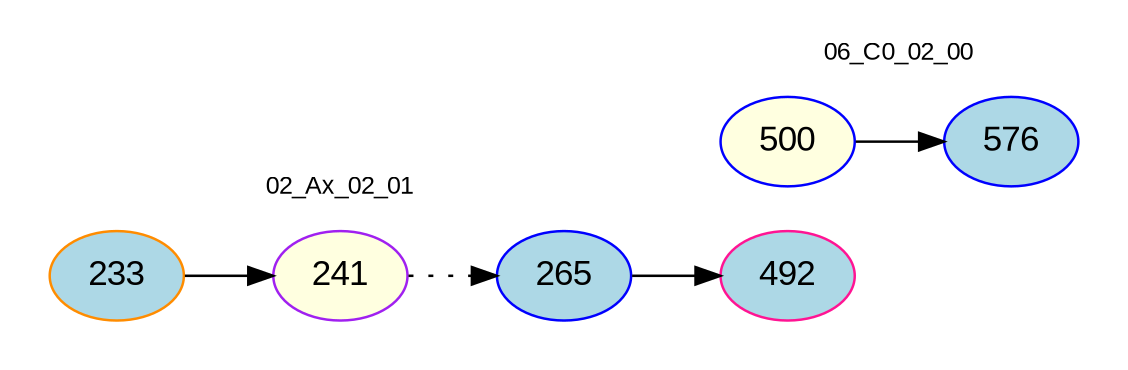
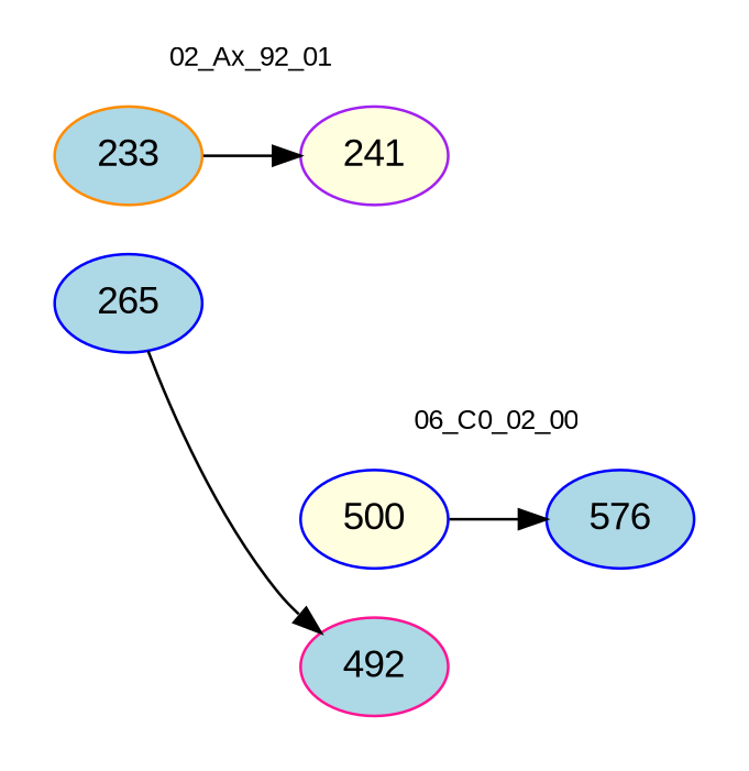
  digraph {
    fontname="Liberation Sans"
    rankdir=LR
    node [color=blue fillcolor=lightblue fontname="Liberation Sans" style=filled]
    edge [color=black fontname="Liberation Sans" style=solid]
    n1 [color=purple fillcolor=lightyellow label=241]
    n2 [color=darkorange label=233]
    n3 [label=265]
    n4 [fillcolor=lightyellow label=500]
    n5 [color=deeppink label=492]
    n6 [label=576]
    subgraph cluster_1 {
      color=white
      fontsize=10
-     label="02_Ax_02_01"
+     label="02_Ax_92_01"
      n1
      n2
      n3
    }
    subgraph cluster_2 {
      color=white
      fontsize=10
      label="06_C0_02_00"
      n4
      n5
      n6
    }
-   n1 -> n3 [style=dotted]
    n2 -> n1
    n3 -> n5
    n4 -> n6
  }
